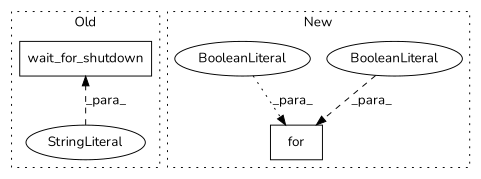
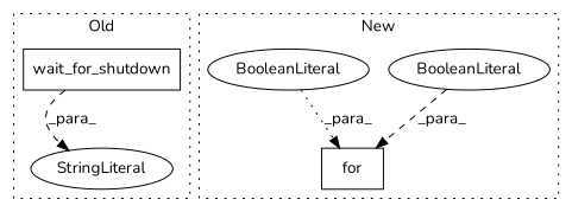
  digraph {
    fontname=Nunito
    node [a=32 fontname=Nunito l=4 shape=ellipse]
    edge [fontname=Nunito style=dashed]
    n1 [l="18,1" label=wait_for_shutdown s="4604,4647" shape=box]
    n2 [a=45 l=25 label=StringLiteral s=4622]
    n3 [l="4,1" label=for s="5601,5614" shape=box]
    n4 [a=9 label=BooleanLiteral s=5610]
    n5 [a=9 label=BooleanLiteral s=5605]
    subgraph cluster_1 {
      label=Old
      style=dotted
      n1
      n2
    }
    subgraph cluster_2 {
      label=New
      style=dotted
      n3
      n4
      n5
    }
-   n2 -> n1 [label=_para_]
+   n1 -> n2 [label=_para_]
    n4 -> n3 [label=_para_]
    n5 -> n3 [label=_para_ style=dotted]
  }
